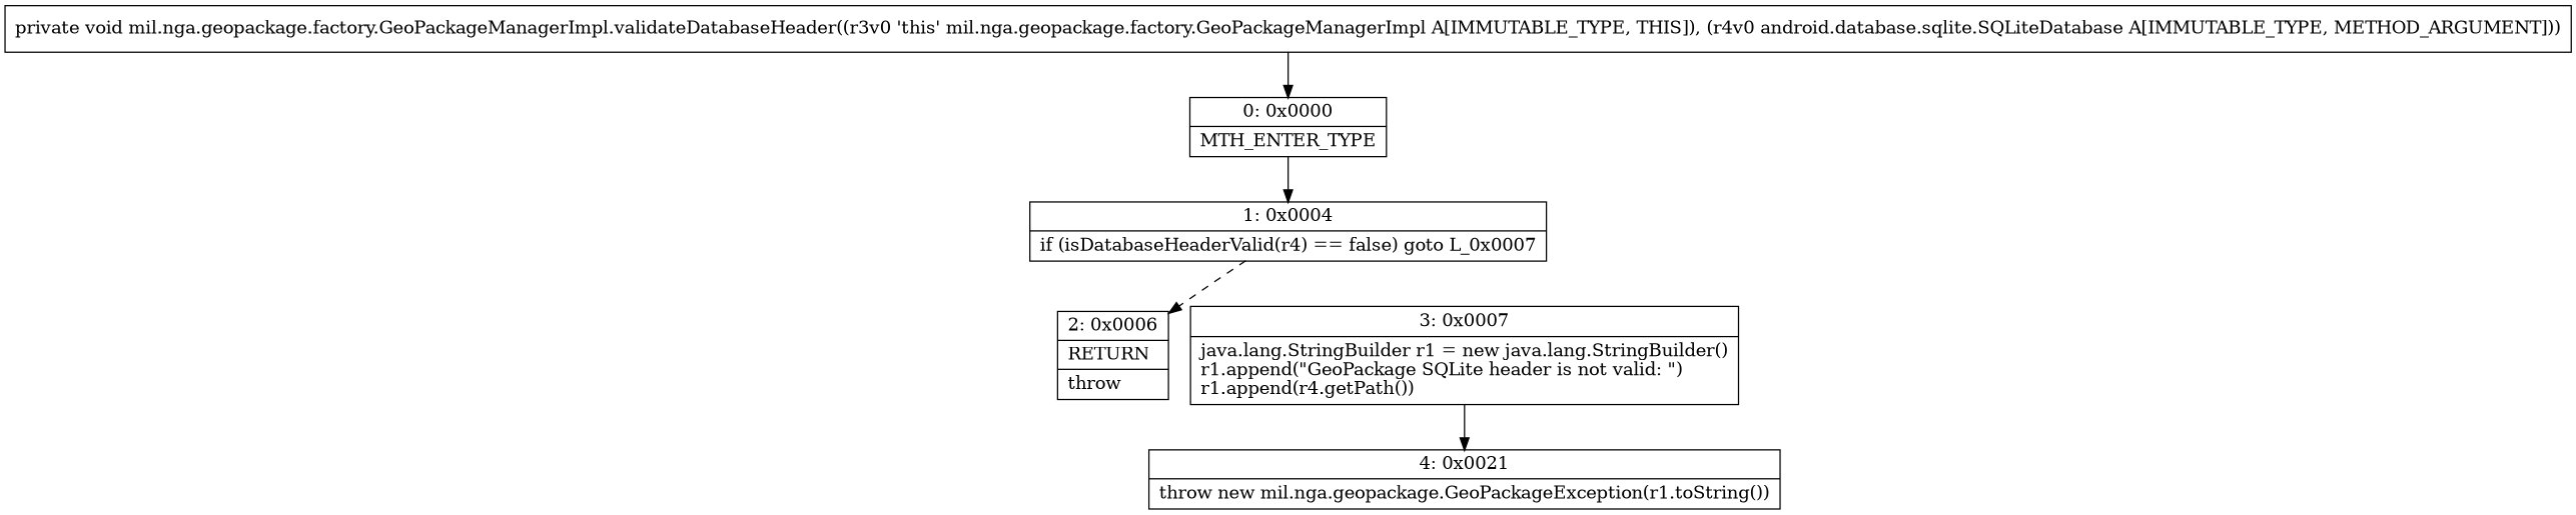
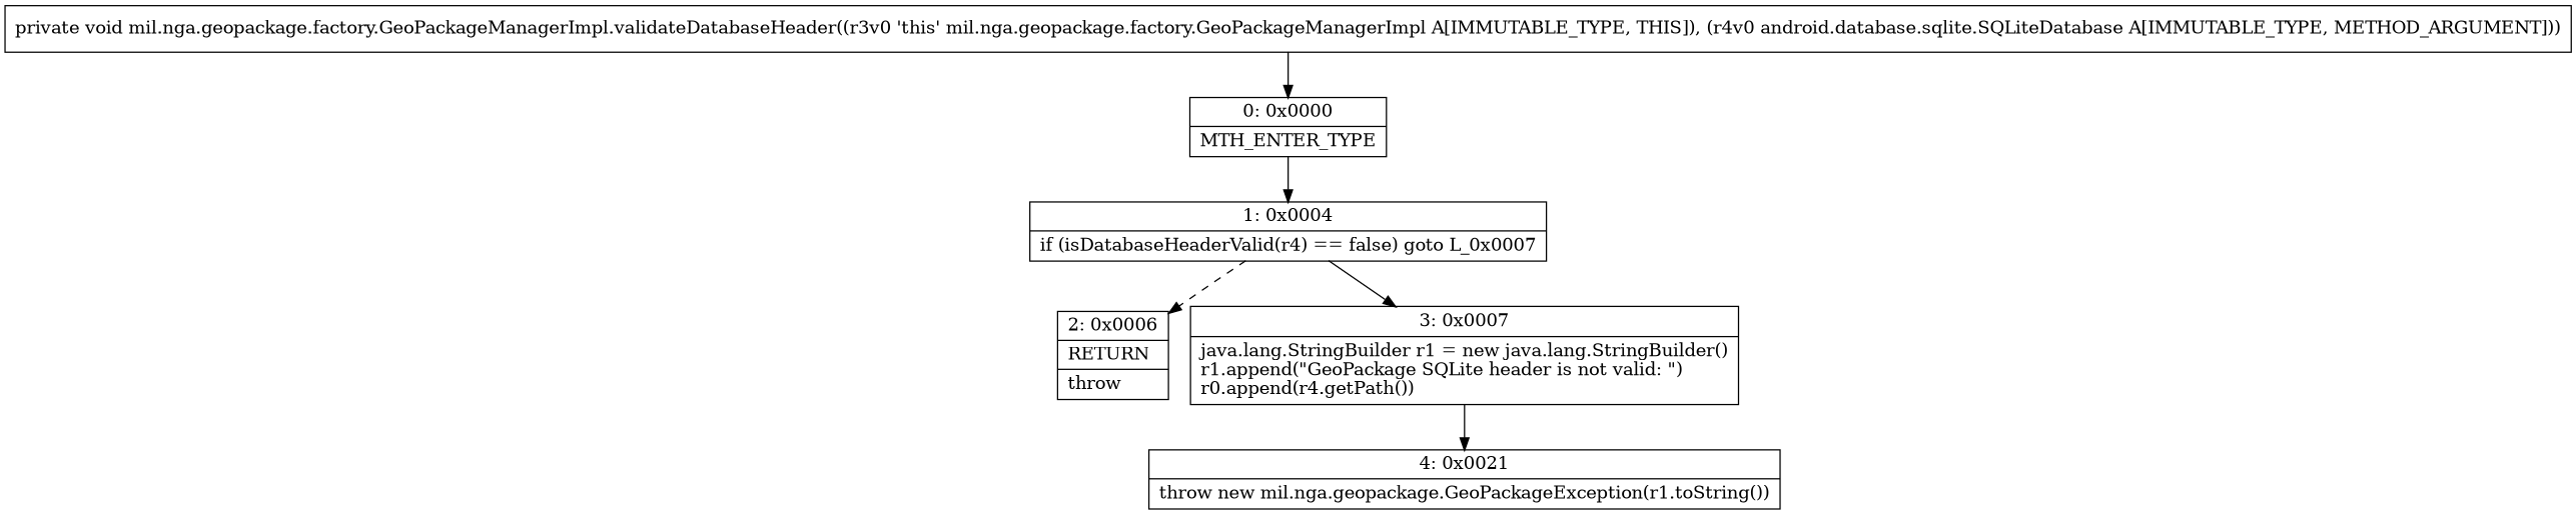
  digraph {
    node [shape=record]
    n1 [label="{0\:\ 0x0000|MTH_ENTER_TYPE\l}"]
    n2 [label="{1\:\ 0x0004|if (isDatabaseHeaderValid(r4) == false) goto L_0x0007\l}"]
    n3 [label="{2\:\ 0x0006|RETURN\l|throw\l}"]
-   n4 [label="{3\:\ 0x0007|java.lang.StringBuilder r1 = new java.lang.StringBuilder()\lr1.append(\"GeoPackage SQLite header is not valid: \")\lr1.append(r4.getPath())\l}"]
+   n4 [label="{3\:\ 0x0007|java.lang.StringBuilder r1 = new java.lang.StringBuilder()\lr1.append(\"GeoPackage SQLite header is not valid: \")\lr0.append(r4.getPath())\l}"]
    n5 [label="{4\:\ 0x0021|throw new mil.nga.geopackage.GeoPackageException(r1.toString())\l}"]
    n6 [label="{private void mil.nga.geopackage.factory.GeoPackageManagerImpl.validateDatabaseHeader((r3v0 'this' mil.nga.geopackage.factory.GeoPackageManagerImpl A[IMMUTABLE_TYPE, THIS]), (r4v0 android.database.sqlite.SQLiteDatabase A[IMMUTABLE_TYPE, METHOD_ARGUMENT])) }"]
    n1 -> n2
    n2 -> n3 [style=dashed]
+   n2 -> n4
    n4 -> n5
    n6 -> n1
  }
